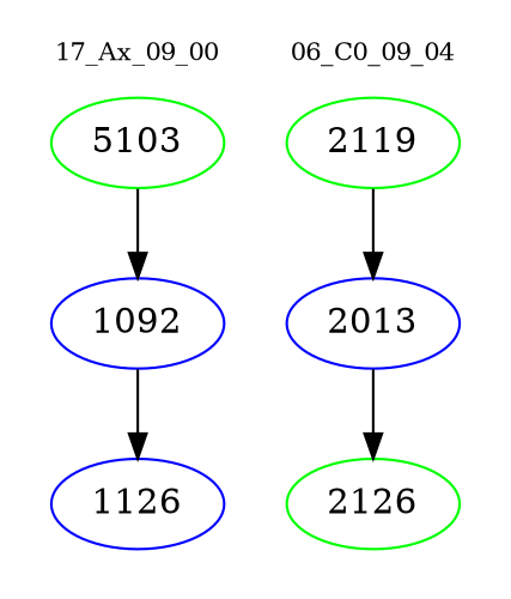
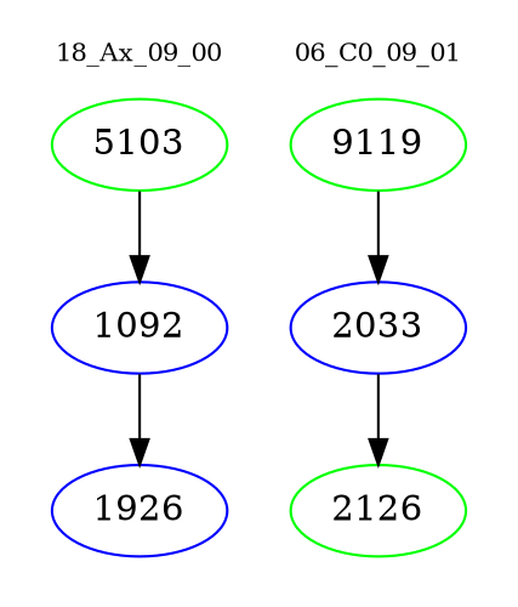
  digraph {
    node [color=green]
    edge [color=black]
    n1 [label=5103]
    n2 [color=blue label=1092]
-   n3 [color=blue label=1126]
-   n4 [label=2119]
-   n5 [color=blue label=2013]
+   n3 [color=blue label=1926]
+   n4 [label=9119]
+   n5 [color=blue label=2033]
    n6 [label=2126]
    subgraph cluster_1 {
      color=white
      fontsize=10
-     label="17_Ax_09_00"
+     label="18_Ax_09_00"
      n1
      n2
      n3
    }
    subgraph cluster_2 {
      color=white
      fontsize=10
-     label="06_C0_09_04"
+     label="06_C0_09_01"
      n4
      n5
      n6
    }
    n1 -> n2
    n2 -> n3
    n4 -> n5
    n5 -> n6
  }
